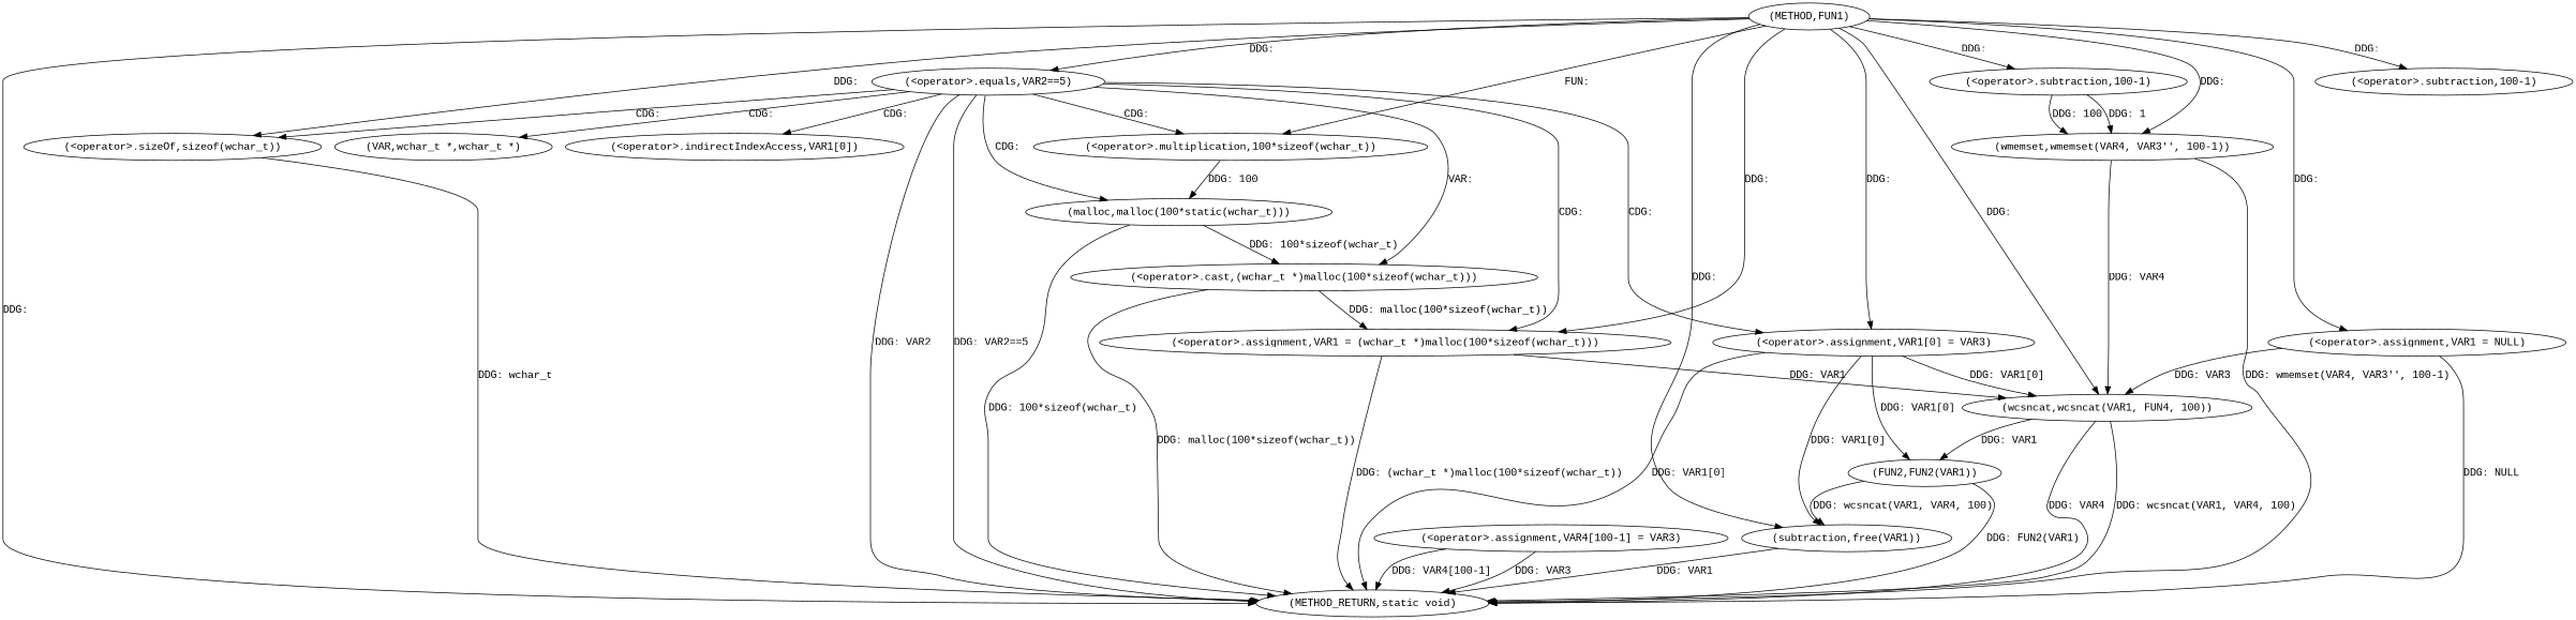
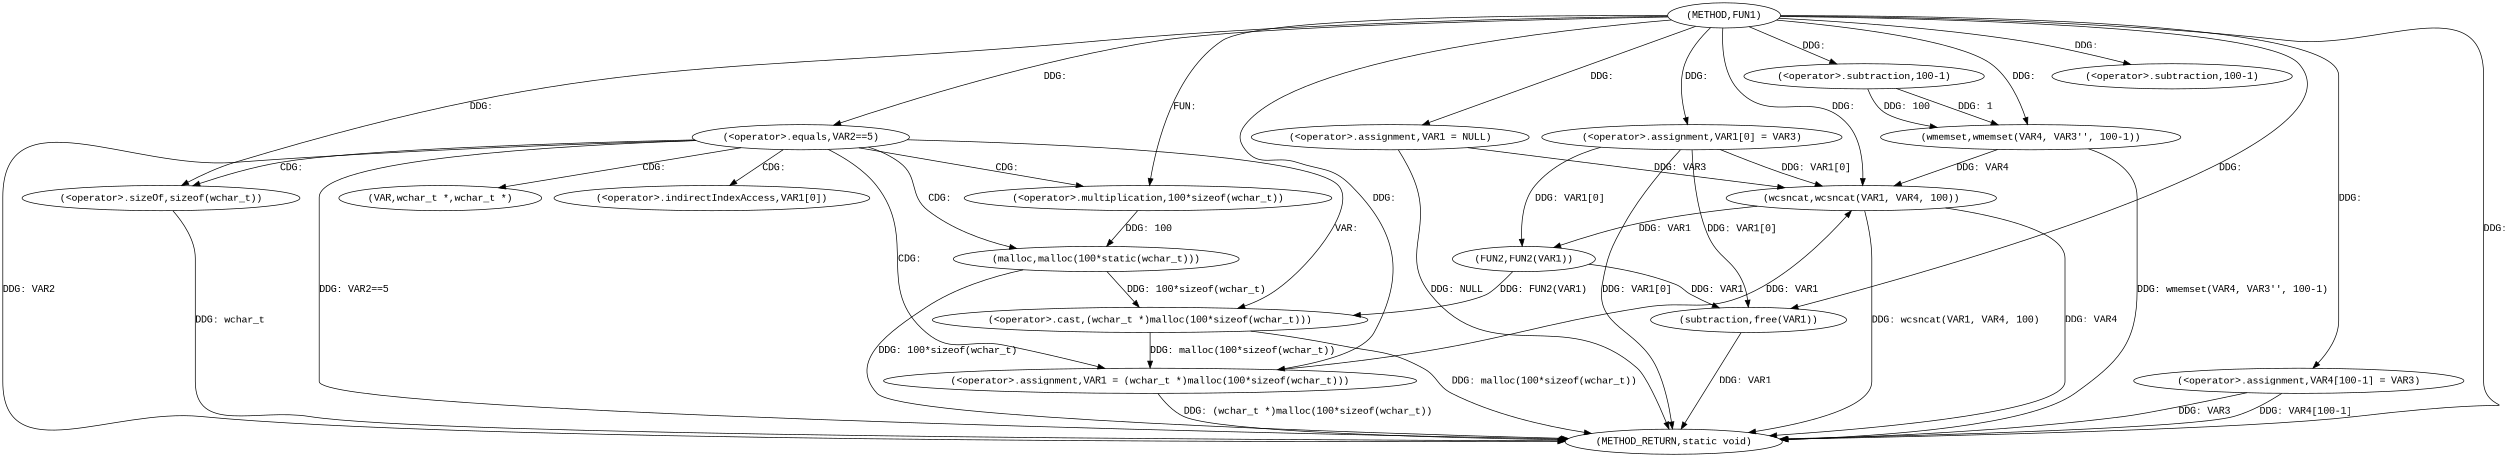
  digraph {
    fontname="Liberation Mono"
    node [fontname="Liberation Mono"]
    edge [fontname="Liberation Mono"]
    n1 [label="(METHOD,FUN1)"]
    n2 [label="(<operator>.assignment,VAR1 = NULL)"]
    n3 [label="(<operator>.equals,VAR2==5)"]
    n4 [label="(<operator>.assignment,VAR1 = (wchar_t *)malloc(100*sizeof(wchar_t)))"]
    n5 [label="(<operator>.multiplication,100*sizeof(wchar_t))"]
    n6 [label="(<operator>.sizeOf,sizeof(wchar_t))"]
    n7 [label="(<operator>.assignment,VAR1[0] = VAR3)"]
    n8 [label="(wmemset,wmemset(VAR4, VAR3'', 100-1))"]
    n9 [label="(<operator>.subtraction,100-1)"]
    n10 [label="(<operator>.assignment,VAR4[100-1] = VAR3)"]
    n11 [label="(<operator>.subtraction,100-1)"]
-   n12 [label="(wcsncat,wcsncat(VAR1, FUN4, 100))"]
+   n12 [label="(wcsncat,wcsncat(VAR1, VAR4, 100))"]
    n13 [label="(subtraction,free(VAR1))"]
    n14 [label="(METHOD_RETURN,static void)"]
    n15 [label="(<operator>.cast,(wchar_t *)malloc(100*sizeof(wchar_t)))"]
    n16 [label="(malloc,malloc(100*static(wchar_t)))"]
    n17 [label="(VAR,wchar_t *,wchar_t *)"]
    n18 [label="(<operator>.indirectIndexAccess,VAR1[0])"]
    n19 [label="(FUN2,FUN2(VAR1))"]
    n1 -> n2 [label="DDG: "]
    n1 -> n3 [label="DDG: "]
    n1 -> n4 [label="DDG: "]
    n1 -> n5 [label="FUN: "]
    n1 -> n6 [label="DDG: "]
    n1 -> n7 [label="DDG: "]
    n1 -> n8 [label="DDG: "]
    n1 -> n9 [label="DDG: "]
+   n1 -> n10 [label="DDG: "]
    n1 -> n11 [label="DDG: "]
    n1 -> n12 [label="DDG: "]
    n1 -> n13 [label="DDG: "]
    n1 -> n14 [label="DDG: "]
    n2 -> n12 [label="DDG: VAR3"]
    n2 -> n14 [label="DDG: NULL"]
    n3 -> n4 [label="CDG: "]
    n3 -> n5 [label="CDG: "]
    n3 -> n6 [label="CDG: "]
-   n3 -> n7 [label="CDG: "]
    n3 -> n14 [label="DDG: VAR2"]
    n3 -> n14 [label="DDG: VAR2==5"]
    n3 -> n15 [label="VAR: "]
    n3 -> n16 [label="CDG: "]
    n3 -> n17 [label="CDG: "]
    n3 -> n18 [label="CDG: "]
    n4 -> n12 [label="DDG: VAR1"]
    n4 -> n14 [label="DDG: (wchar_t *)malloc(100*sizeof(wchar_t))"]
    n5 -> n16 [label="DDG: 100"]
    n6 -> n14 [label="DDG: wchar_t"]
    n7 -> n12 [label="DDG: VAR1[0]"]
    n7 -> n13 [label="DDG: VAR1[0]"]
    n7 -> n14 [label="DDG: VAR1[0]"]
    n7 -> n19 [label="DDG: VAR1[0]"]
    n8 -> n12 [label="DDG: VAR4"]
    n8 -> n14 [label="DDG: wmemset(VAR4, VAR3'', 100-1)"]
    n9 -> n8 [label="DDG: 100"]
    n9 -> n8 [label="DDG: 1"]
    n10 -> n14 [label="DDG: VAR3"]
    n10 -> n14 [label="DDG: VAR4[100-1]"]
    n12 -> n14 [label="DDG: VAR4"]
    n12 -> n14 [label="DDG: wcsncat(VAR1, VAR4, 100)"]
    n12 -> n19 [label="DDG: VAR1"]
    n13 -> n14 [label="DDG: VAR1"]
    n15 -> n4 [label="DDG: malloc(100*sizeof(wchar_t))"]
    n15 -> n14 [label="DDG: malloc(100*sizeof(wchar_t))"]
    n16 -> n14 [label="DDG: 100*sizeof(wchar_t)"]
    n16 -> n15 [label="DDG: 100*sizeof(wchar_t)"]
-   n19 -> n13 [label="DDG: wcsncat(VAR1, VAR4, 100)"]
-   n19 -> n14 [label="DDG: FUN2(VAR1)"]
+   n19 -> n13 [label="DDG: VAR1"]
+   n19 -> n15 [label="DDG: FUN2(VAR1)"]
  }
